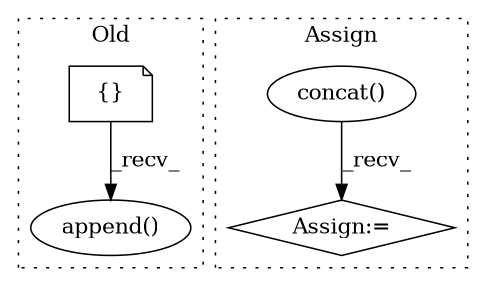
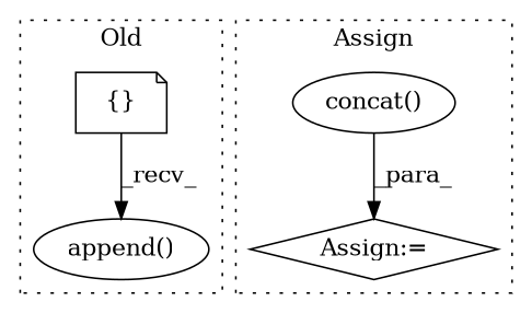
  digraph {
    node [a=75 shape=ellipse]
    n1 [l="12,1" label="append()" s="2387,2401"]
    n2 [a=59 l="2,1" label="{}" s="2071,2071" shape=note]
    n3 [l="10,1" label="concat()" s="3035,3068"]
    n4 [a=68 l=3 label="Assign:=" s=3032 shape=diamond]
    subgraph cluster_1 {
      label=Old
      style=dotted
      n1
      n2
    }
    subgraph cluster_2 {
      label=Assign
      style=dotted
      n3
      n4
    }
    n2 -> n1 [label=_recv_]
-   n3 -> n4 [label=_recv_]
+   n3 -> n4 [label=_para_]
  }
